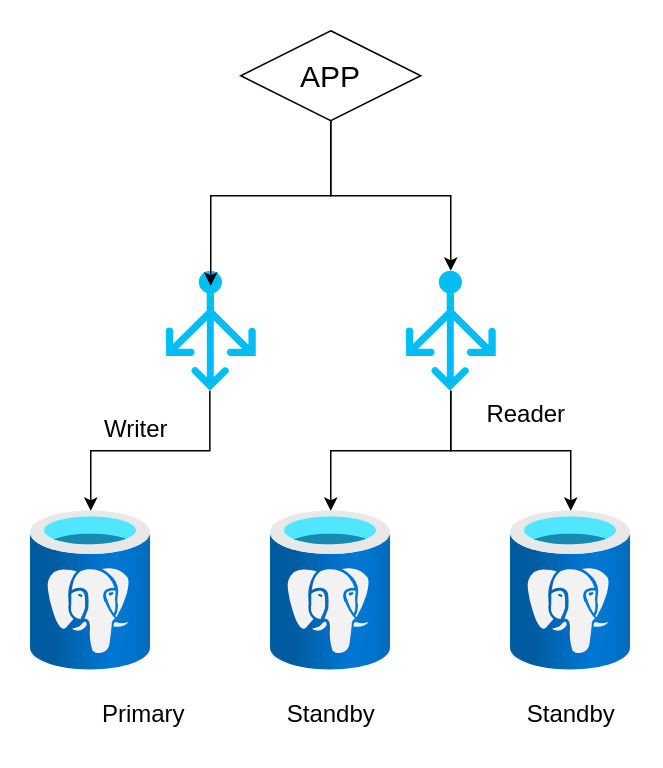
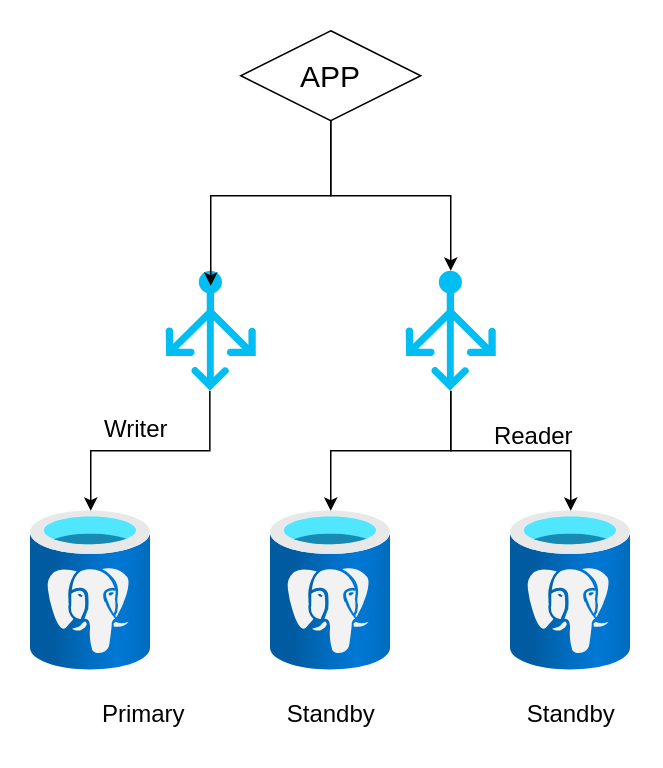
  <mxCell id="0" />
  <mxCell id="1" parent="0" />
  <mxCell id="2" value="" style="image;aspect=fixed;html=1;points=[];align=center;fontSize=12;image=img/lib/azure2/databases/Azure_Database_PostgreSQL_Server.svg;" vertex="1" parent="1"><mxGeometry x="20" y="340" width="80" height="106.67" as="geometry" /></mxCell>
  <mxCell id="3" value="" style="image;aspect=fixed;html=1;points=[];align=center;fontSize=12;image=img/lib/azure2/databases/Azure_Database_PostgreSQL_Server.svg;" vertex="1" parent="1"><mxGeometry x="180" y="340" width="80" height="106.67" as="geometry" /></mxCell>
  <mxCell id="4" value="" style="image;aspect=fixed;html=1;points=[];align=center;fontSize=12;image=img/lib/azure2/databases/Azure_Database_PostgreSQL_Server.svg;" vertex="1" parent="1"><mxGeometry x="340" y="340" width="80" height="106.67" as="geometry" /></mxCell>
  <mxCell id="5" style="edgeStyle=orthogonalEdgeStyle;rounded=0;orthogonalLoop=1;jettySize=auto;html=1;exitX=0.49;exitY=1;exitDx=0;exitDy=0;exitPerimeter=0;" edge="1" parent="1" source="6" target="2"><mxGeometry relative="1" as="geometry" /></mxCell>
  <mxCell id="6" value="" style="verticalLabelPosition=bottom;html=1;verticalAlign=top;align=center;strokeColor=none;fillColor=#00BEF2;shape=mxgraph.azure.load_balancer_generic;pointerEvents=1;" vertex="1" parent="1"><mxGeometry x="110" y="180" width="60" height="80" as="geometry" /></mxCell>
  <mxCell id="7" style="edgeStyle=orthogonalEdgeStyle;rounded=0;orthogonalLoop=1;jettySize=auto;html=1;" edge="1" parent="1" source="9" target="3"><mxGeometry relative="1" as="geometry"><Array as="points"><mxPoint x="300" y="300" /><mxPoint x="220" y="300" /></Array></mxGeometry></mxCell>
  <mxCell id="8" style="edgeStyle=orthogonalEdgeStyle;rounded=0;orthogonalLoop=1;jettySize=auto;html=1;" edge="1" parent="1" source="9" target="4"><mxGeometry relative="1" as="geometry"><Array as="points"><mxPoint x="300" y="300" /><mxPoint x="380" y="300" /></Array></mxGeometry></mxCell>
  <mxCell id="9" value="" style="verticalLabelPosition=bottom;html=1;verticalAlign=top;align=center;strokeColor=none;fillColor=#00BEF2;shape=mxgraph.azure.load_balancer_generic;pointerEvents=1;" vertex="1" parent="1"><mxGeometry x="270" y="180" width="60" height="80" as="geometry" /></mxCell>
  <mxCell id="10" style="edgeStyle=orthogonalEdgeStyle;rounded=0;orthogonalLoop=1;jettySize=auto;html=1;" edge="1" parent="1" source="11" target="9"><mxGeometry relative="1" as="geometry" /></mxCell>
  <mxCell id="11" value="&lt;font style=&quot;font-size: 20px;&quot;&gt;APP&lt;/font&gt;" style="rhombus;whiteSpace=wrap;html=1;" vertex="1" parent="1"><mxGeometry x="160" y="20" width="120" height="60" as="geometry" /></mxCell>
  <mxCell id="12" style="edgeStyle=orthogonalEdgeStyle;rounded=0;orthogonalLoop=1;jettySize=auto;html=1;entryX=0.5;entryY=0.125;entryDx=0;entryDy=0;entryPerimeter=0;" edge="1" parent="1" source="11" target="6"><mxGeometry relative="1" as="geometry" /></mxCell>
  <mxCell id="13" value="&lt;font style=&quot;font-size: 16px;&quot;&gt;Primary&lt;/font&gt;" style="text;html=1;align=center;verticalAlign=middle;resizable=0;points=[];autosize=1;strokeColor=none;fillColor=none;" vertex="1" parent="1"><mxGeometry x="55" y="460" width="80" height="30" as="geometry" /></mxCell>
  <mxCell id="14" value="&lt;font style=&quot;font-size: 16px;&quot;&gt;Standby&lt;/font&gt;" style="text;html=1;align=center;verticalAlign=middle;resizable=0;points=[];autosize=1;strokeColor=none;fillColor=none;" vertex="1" parent="1"><mxGeometry x="180" y="460" width="80" height="30" as="geometry" /></mxCell>
  <mxCell id="15" value="&lt;font style=&quot;font-size: 16px;&quot;&gt;Standby&lt;/font&gt;" style="text;html=1;align=center;verticalAlign=middle;resizable=0;points=[];autosize=1;strokeColor=none;fillColor=none;" vertex="1" parent="1"><mxGeometry x="340" y="460" width="80" height="30" as="geometry" /></mxCell>
  <mxCell id="16" value="&lt;font style=&quot;font-size: 16px;&quot;&gt;Writer&lt;/font&gt;" style="text;html=1;align=center;verticalAlign=middle;resizable=0;points=[];autosize=1;strokeColor=none;fillColor=none;" vertex="1" parent="1"><mxGeometry x="55" y="270" width="70" height="30" as="geometry" /></mxCell>
- <mxCell id="17" value="&lt;font style=&quot;font-size: 16px;&quot;&gt;Reader&lt;/font&gt;" style="text;html=1;align=center;verticalAlign=middle;resizable=0;points=[];autosize=1;strokeColor=none;fillColor=none;" vertex="1" parent="1"><mxGeometry x="310" y="260" width="80" height="30" as="geometry" /></mxCell>
+ <mxCell id="17" value="&lt;font style=&quot;font-size: 16px;&quot;&gt;Reader&lt;/font&gt;" style="text;html=1;align=center;verticalAlign=middle;resizable=0;points=[];autosize=1;strokeColor=none;fillColor=none;" vertex="1" parent="1"><mxGeometry x="315" y="275" width="80" height="30" as="geometry" /></mxCell>
